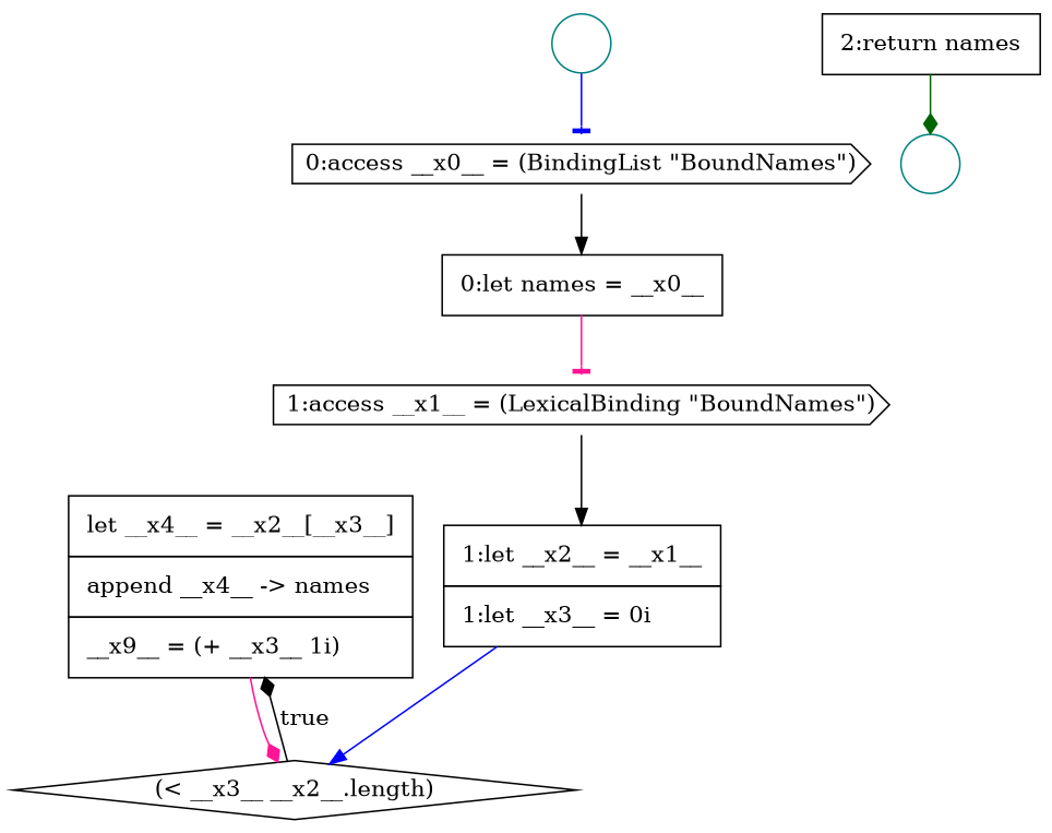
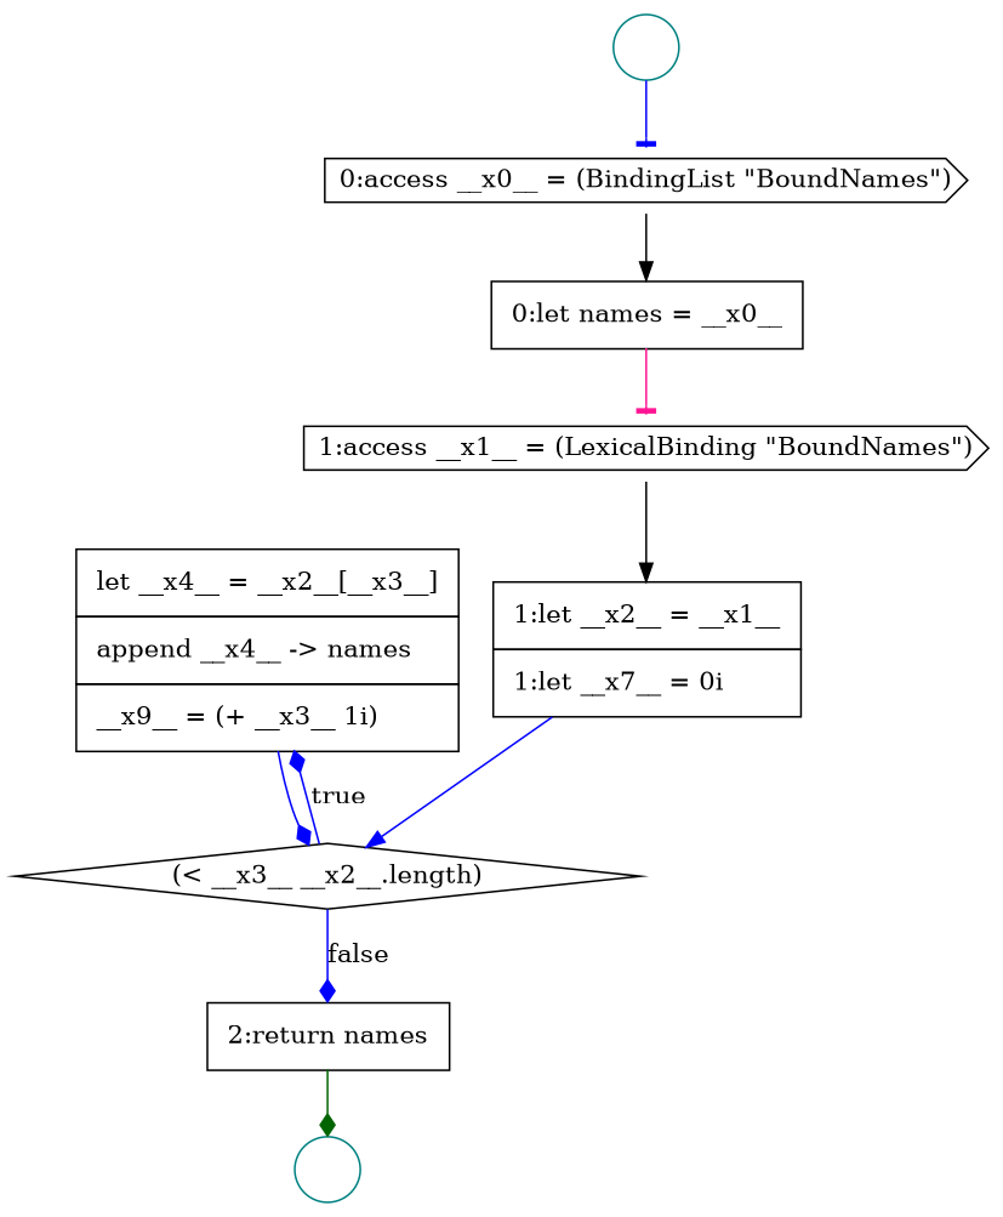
  digraph {
    node [color=black fillcolor=white shape=none style=filled]
    edge [arrowhead=diamond color=blue]
    n1 [label=<<font color="black">     <table border="0" cellborder="1" cellspacing="0" cellpadding="10">       <tr><td align="left">let __x4__ = __x2__[__x3__]</td></tr>       <tr><td align="left">append __x4__ -&gt; names</td></tr>       <tr><td align="left">__x9__ = (+ __x3__ 1i)</td></tr>     </table>   </font>> margin=0]
    n2 [label=<<font color="black">(&lt; __x3__ __x2__.length)</font>> shape=diamond]
    n3 [label=<<font color="black">     <table border="0" cellborder="1" cellspacing="0" cellpadding="10">       <tr><td align="left">2:return names</td></tr>     </table>   </font>> margin=0]
    n4 [label=<<font color="black">1:access __x1__ = (LexicalBinding &quot;BoundNames&quot;)</font>> shape=cds]
-   n5 [label=<<font color="black">     <table border="0" cellborder="1" cellspacing="0" cellpadding="10">       <tr><td align="left">1:let __x2__ = __x1__</td></tr>       <tr><td align="left">1:let __x3__ = 0i</td></tr>     </table>   </font>> margin=0]
+   n5 [label=<<font color="black">     <table border="0" cellborder="1" cellspacing="0" cellpadding="10">       <tr><td align="left">1:let __x2__ = __x1__</td></tr>       <tr><td align="left">1:let __x7__ = 0i</td></tr>     </table>   </font>> margin=0]
    n6 [color=teal label=" " shape=circle]
    n7 [label=<<font color="black">0:access __x0__ = (BindingList &quot;BoundNames&quot;)</font>> shape=cds]
    n8 [label=<<font color="black">     <table border="0" cellborder="1" cellspacing="0" cellpadding="10">       <tr><td align="left">0:let names = __x0__</td></tr>     </table>   </font>> margin=0]
    n9 [color=teal label=" " shape=circle]
-   n1 -> n2 [color=deeppink]
-   n2 -> n1 [color=black label=<<font color="black">true</font>>]
+   n1 -> n2
+   n2 -> n1 [label=<<font color="black">true</font>>]
+   n2 -> n3 [label=<<font color="black">false</font>>]
    n3 -> n9 [color=darkgreen]
    n4 -> n5 [arrowhead=normal color=black]
    n5 -> n2 [arrowhead=normal]
    n6 -> n7 [arrowhead=tee]
    n7 -> n8 [arrowhead=normal color=black]
    n8 -> n4 [arrowhead=tee color=deeppink]
  }
